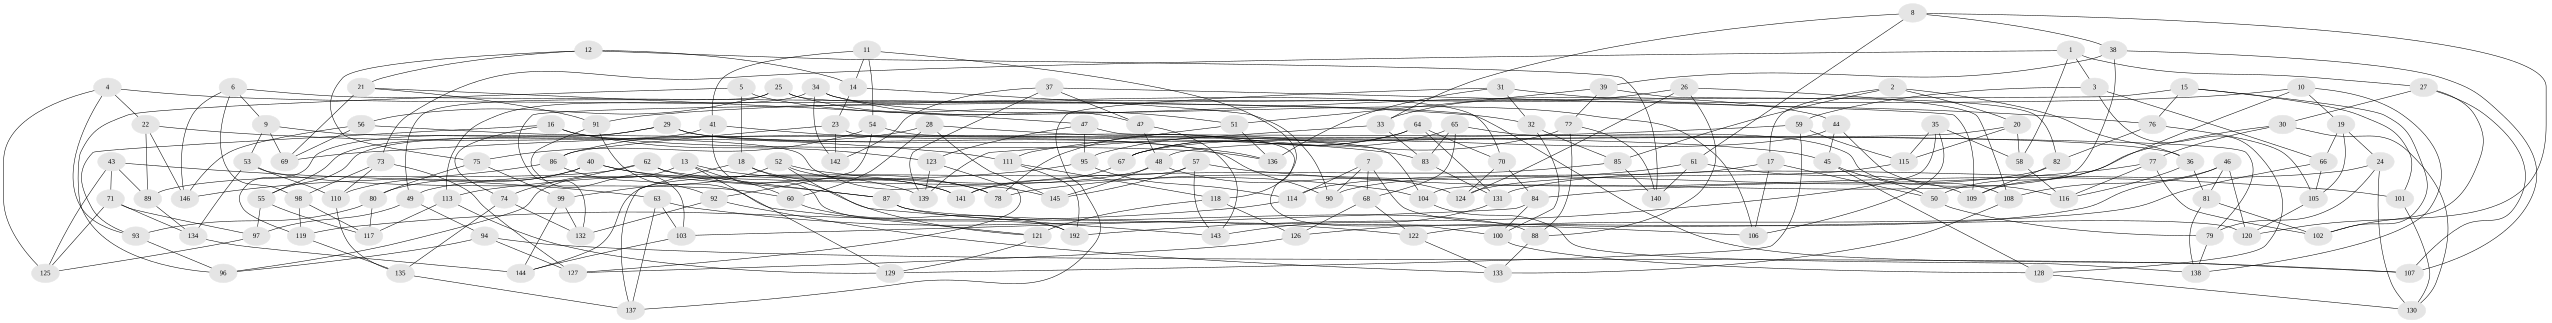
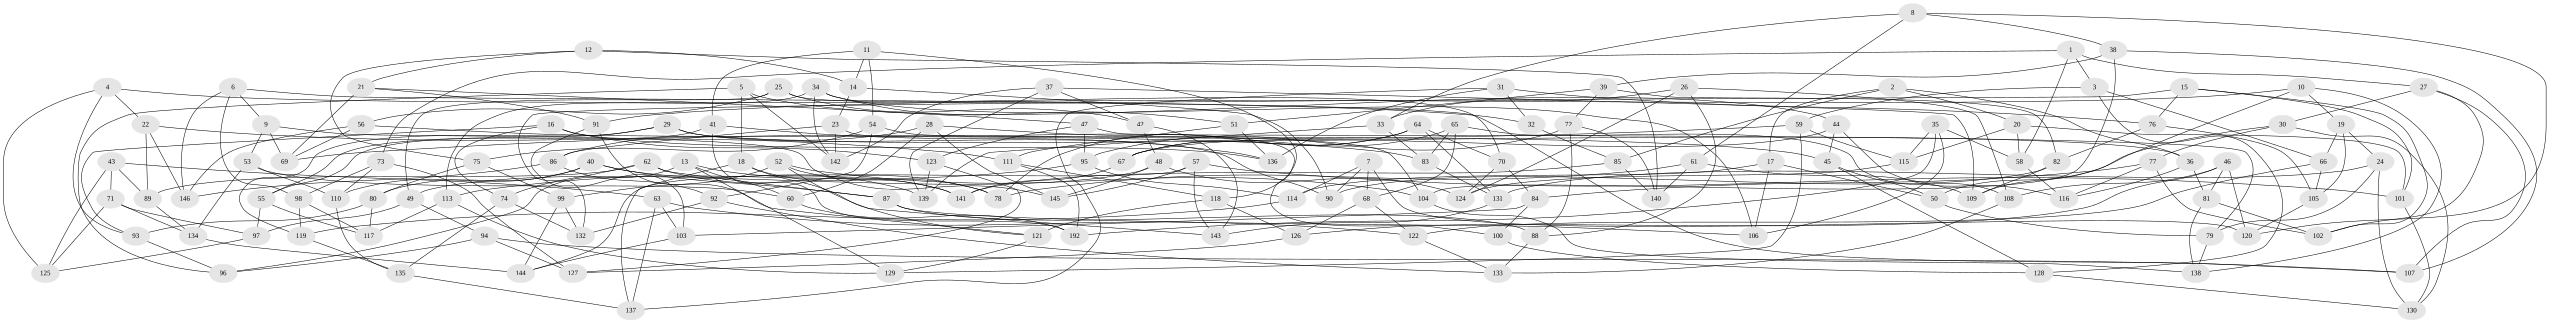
  graph {
    fontname="Liberation Serif"
    node [color=gray90 fontname="Liberation Serif" style=filled]
    edge [fontname="Liberation Serif"]
    1
    3
    27
    58
    73
    59
    66
    128
    107
    102
    30
    116
    98
    110
    127
    2
    17
    20
    36
    85
    114
    50
    106
    101
    115
    81
    140
    141
    69
    129
    105
    122
    130
    4
    22
    32
    93
    125
    146
    89
    111
    100
    96
    5
    18
    44
    142
    137
    143
    45
    67
    6
    9
    53
    145
    119
    117
    7
    68
    90
    120
    126
    8
    33
    38
    61
    83
    139
    39
    104
    109
    78
    60
    134
    10
    19
    91
    138
    24
    121
    103
    11
    14
    41
    54
    118
    23
    136
    55
    n90 [label=192]
    75
    92
    12
    21
    47
    80
    99
    13
    86
    15
    76
    132
    82
    16
    74
    123
    135
    79
    131
    124
    95
    25
    42
    49
    56
    70
    48
    94
    97
    84
    26
    88
    108
    133
    77
    28
    29
    31
    34
    51
    113
    35
    37
    72
    40
    87
    43
    63
    71
    46
    52
    144
    57
    62
    64
    65
    1 -- 3
    1 -- 27
    1 -- 58
    1 -- 73
    3 -- 59
    3 -- 66
    3 -- 128
    27 -- 107
    27 -- 102
    27 -- 30
    58 -- 116
    73 -- 98
    73 -- 110
    73 -- 127
    59 -- 115
    59 -- 69
    59 -- 129
    66 -- 105
    66 -- 122
    128 -- 130
    30 -- 50
    30 -- 130
    30 -- 77
    98 -- 119
    98 -- 117
    110 -- 135
    2 -- 17
    2 -- 20
    2 -- 36
    2 -- 85
    17 -- 114
    17 -- 50
    17 -- 106
    20 -- 58
-   20 -- 48
+   20 -- 101
    20 -- 115
    36 -- 116
    36 -- 81
    85 -- 140
    85 -- 141
    114 -- 119
    50 -- 79
    101 -- 130
    115 -- 124
    81 -- 102
    81 -- 138
    105 -- 120
    122 -- 133
    4 -- 22
    4 -- 32
    4 -- 93
    4 -- 125
    22 -- 146
    22 -- 89
    22 -- 111
    32 -- 85
-   32 -- 100
    93 -- 96
    89 -- 134
    111 -- 118
    111 -- n90
    100 -- 128
    5 -- 96
    5 -- 18
    5 -- 44
+   5 -- 142
    18 -- 141
    18 -- 137
    18 -- 143
    44 -- 116
    44 -- 45
    44 -- 67
    45 -- 128
    45 -- 50
    67 -- 141
    6 -- 107
    6 -- 98
    6 -- 146
    6 -- 9
    9 -- 69
    9 -- 53
    9 -- 145
    53 -- 110
    53 -- 60
    53 -- 134
    119 -- 135
    7 -- 114
    7 -- 68
    7 -- 90
    7 -- 120
    68 -- 122
    68 -- 126
    126 -- 127
    8 -- 120
    8 -- 33
    8 -- 38
    8 -- 61
    33 -- 83
    33 -- 139
    38 -- 107
    38 -- 39
    38 -- 104
    61 -- 140
    61 -- 109
    61 -- 78
    83 -- 131
    39 -- 82
    39 -- 51
    39 -- 72
    104 -- 138
    60 -- n90
    134 -- 144
    10 -- 109
    10 -- 19
    10 -- 91
    10 -- 138
    19 -- 66
    19 -- 105
    19 -- 24
    91 -- 121
    91 -- 103
    24 -- 130
    24 -- 79
    24 -- 131
    121 -- 129
    103 -- 144
    11 -- 14
    11 -- 41
    11 -- 54
    11 -- 118
    14 -- 90
    14 -- 23
    41 -- 136
    41 -- 55
    41 -- n90
    54 -- 104
    54 -- 75
    54 -- 92
    118 -- 126
    118 -- 121
    23 -- 100
    23 -- 142
    23 -- 86
    55 -- 117
    55 -- 97
    75 -- 80
    75 -- 99
    92 -- 132
    92 -- 133
    12 -- 140
    12 -- 14
    12 -- 75
    12 -- 21
    21 -- 69
    21 -- 91
    21 -- 47
    47 -- 123
    47 -- 79
    47 -- 95
    80 -- 93
    80 -- 117
    99 -- 132
    99 -- 144
    13 -- 129
    13 -- 96
    13 -- 78
    13 -- 60
    86 -- 146
    86 -- 92
    15 -- 102
    15 -- 101
    15 -- 76
    15 -- 132
    76 -- 105
    76 -- 82
    82 -- 90
    82 -- 109
    16 -- 93
    16 -- 136
    16 -- 74
    16 -- 123
    74 -- 132
    74 -- 135
    123 -- 127
    123 -- 139
    135 -- 137
    79 -- 138
    131 -- 143
    95 -- 114
    95 -- 113
    25 -- 42
    25 -- 49
    25 -- 56
    25 -- 70
    42 -- 143
    42 -- 48
    49 -- 94
    49 -- 97
    56 -- 69
    56 -- 146
    56 -- 83
    70 -- 124
    70 -- 84
    48 -- 145
    48 -- 124
    48 -- 49
    94 -- 107
    94 -- 127
    94 -- 96
    97 -- 125
    84 -- 100
    84 -- 103
    26 -- 33
    26 -- 124
    26 -- 88
    26 -- 108
    88 -- 133
    108 -- 133
    77 -- 102
    77 -- 116
    77 -- 84
    28 -- 45
    28 -- 145
    28 -- 60
    28 -- 86
    29 -- 36
    29 -- 119
    29 -- 90
    29 -- 55
    31 -- 32
    31 -- 137
    31 -- 136
    31 -- 76
    34 -- 106
    34 -- 142
    34 -- 51
    34 -- 113
    51 -- 111
    51 -- 136
    113 -- 129
    113 -- 117
    35 -- 58
    35 -- 106
    35 -- 115
    35 -- n90
    37 -- 142
    37 -- 139
    37 -- 109
    37 -- 42
    72 -- 140
    72 -- 95
    72 -- 88
    40 -- 110
    40 -- 139
    40 -- 80
    40 -- 87
    87 -- 106
    87 -- 88
    43 -- 125
    43 -- 89
    43 -- 63
    43 -- 71
    63 -- 122
    63 -- 137
    63 -- 103
    71 -- 125
    71 -- 134
    71 -- 97
    46 -- 81
    46 -- 120
    46 -- 126
    46 -- 108
    52 -- 104
    52 -- 78
    52 -- 121
    52 -- 99
    57 -- 101
    57 -- 143
    57 -- 145
    57 -- 144
    62 -- 141
    62 -- 89
    62 -- 74
    62 -- 87
    64 -- 67
    64 -- 78
    64 -- 131
    64 -- 70
    65 -- 67
    65 -- 68
    65 -- 83
    65 -- 108
  }
